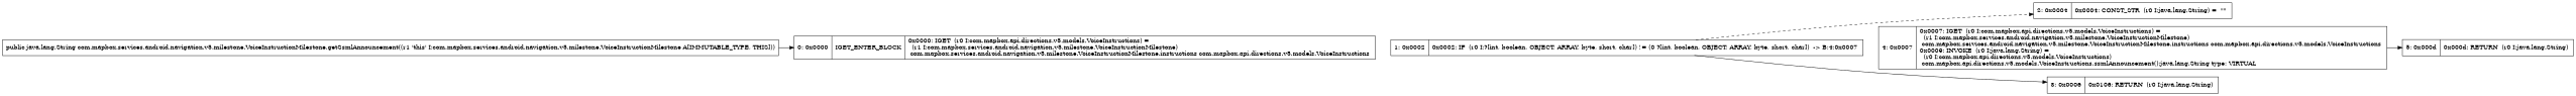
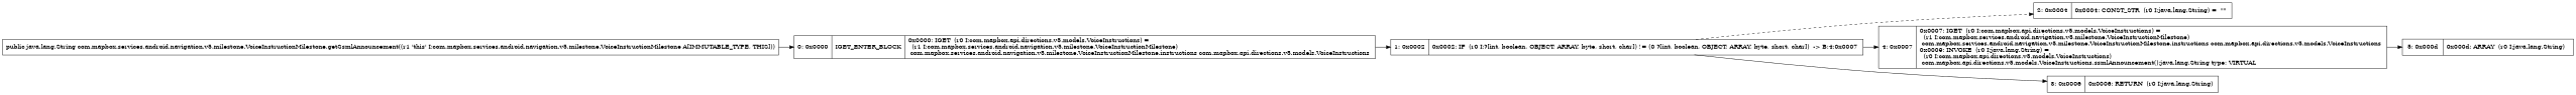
  digraph {
    rankdir=LR
    node [shape=record]
    n1 [label="{0\:\ 0x0000|IGET_ENTER_BLOCK\l|0x0000: IGET  (r0 I:com.mapbox.api.directions.v5.models.VoiceInstructions) = \l  (r1 I:com.mapbox.services.android.navigation.v5.milestone.VoiceInstructionMilestone)\l com.mapbox.services.android.navigation.v5.milestone.VoiceInstructionMilestone.instructions com.mapbox.api.directions.v5.models.VoiceInstructions \l}"]
    n2 [label="{1\:\ 0x0002|0x0002: IF  (r0 I:?[int, boolean, OBJECT, ARRAY, byte, short, char]) != (0 ?[int, boolean, OBJECT, ARRAY, byte, short, char])  \-\> B:4:0x0007 \l}"]
    n3 [label="{2\:\ 0x0004|0x0004: CONST_STR  (r0 I:java.lang.String) =  \"\" \l}"]
    n4 [label="{4\:\ 0x0007|0x0007: IGET  (r0 I:com.mapbox.api.directions.v5.models.VoiceInstructions) = \l  (r1 I:com.mapbox.services.android.navigation.v5.milestone.VoiceInstructionMilestone)\l com.mapbox.services.android.navigation.v5.milestone.VoiceInstructionMilestone.instructions com.mapbox.api.directions.v5.models.VoiceInstructions \l0x0009: INVOKE  (r0 I:java.lang.String) = \l  (r0 I:com.mapbox.api.directions.v5.models.VoiceInstructions)\l com.mapbox.api.directions.v5.models.VoiceInstructions.ssmlAnnouncement():java.lang.String type: VIRTUAL \l}"]
-   n5 [label="{3\:\ 0x0006|0x0106: RETURN  (r0 I:java.lang.String) \l}"]
-   n6 [label="{5\:\ 0x000d|0x000d: RETURN  (r0 I:java.lang.String) \l}"]
+   n5 [label="{3\:\ 0x0006|0x0006: RETURN  (r0 I:java.lang.String) \l}"]
+   n6 [label="{5\:\ 0x000d|0x000d: ARRAY  (r0 I:java.lang.String) \l}"]
    n7 [label="{public java.lang.String com.mapbox.services.android.navigation.v5.milestone.VoiceInstructionMilestone.getSsmlAnnouncement((r1 'this' I:com.mapbox.services.android.navigation.v5.milestone.VoiceInstructionMilestone A[IMMUTABLE_TYPE, THIS])) }"]
+   n1 -> n2
    n2 -> n3 [style=dashed]
+   n2 -> n4
    n2 -> n5
    n4 -> n6
    n7 -> n1
  }
